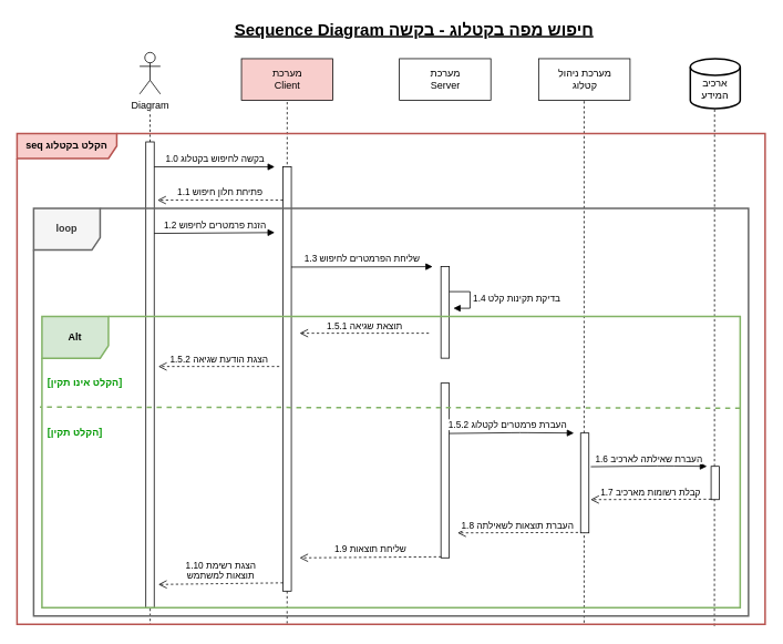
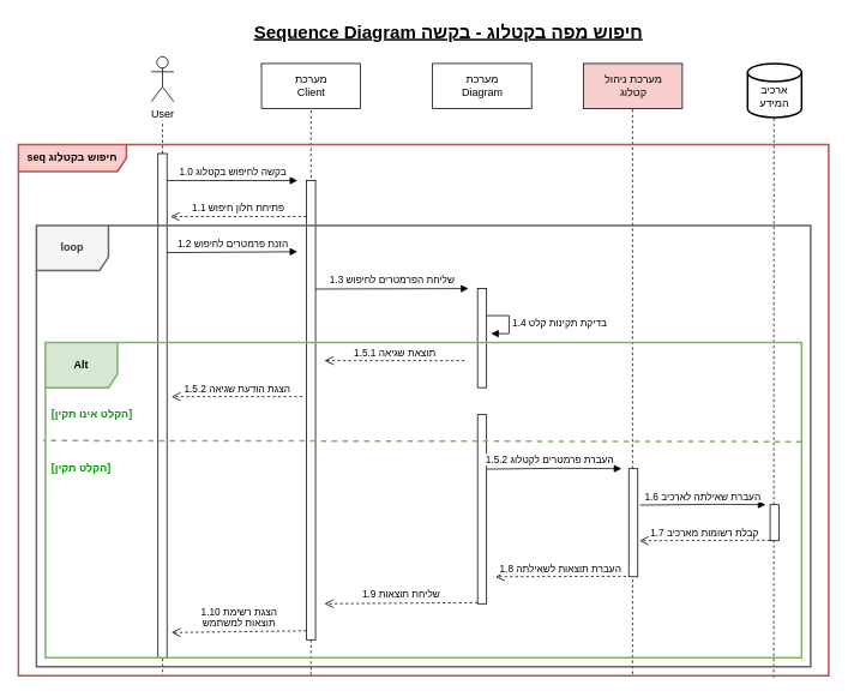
  <mxCell id="0" />
  <mxCell id="1" parent="0" />
  <mxCell id="2" value="" style="endArrow=none;dashed=1;html=1;exitX=0.5;exitY=1;exitDx=0;exitDy=0;" edge="1" parent="1"><mxGeometry width="50" height="50" relative="1" as="geometry"><mxPoint x="859.207" y="125" as="sourcePoint" /><mxPoint x="859" y="752" as="targetPoint" /></mxGeometry></mxCell>
  <mxCell id="3" value="" style="endArrow=none;dashed=1;html=1;exitX=0.5;exitY=1;exitDx=0;exitDy=0;entryX=0.758;entryY=0.998;entryDx=0;entryDy=0;entryPerimeter=0;" edge="1" parent="1" target="36"><mxGeometry width="50" height="50" relative="1" as="geometry"><mxPoint x="702.207" y="121" as="sourcePoint" /><mxPoint x="702" y="740" as="targetPoint" /></mxGeometry></mxCell>
  <mxCell id="4" value="" style="endArrow=none;dashed=1;html=1;exitX=0.5;exitY=1;exitDx=0;exitDy=0;entryX=0.178;entryY=1;entryDx=0;entryDy=0;entryPerimeter=0;" edge="1" parent="1" target="36"><mxGeometry width="50" height="50" relative="1" as="geometry"><mxPoint x="180" y="125" as="sourcePoint" /><mxPoint x="180.034" y="742.759" as="targetPoint" /></mxGeometry></mxCell>
  <mxCell id="5" value="" style="endArrow=none;dashed=1;html=1;exitX=0.5;exitY=1;exitDx=0;exitDy=0;entryX=0.361;entryY=1;entryDx=0;entryDy=0;entryPerimeter=0;" edge="1" parent="1" target="36"><mxGeometry width="50" height="50" relative="1" as="geometry"><mxPoint x="345" y="122" as="sourcePoint" /><mxPoint x="345" y="199.667" as="targetPoint" /></mxGeometry></mxCell>
- <mxCell id="6" value="מערכת ניהול&lt;br&gt;קטלוג" style="html=1;" vertex="1" parent="1"><mxGeometry x="647.5" y="70" width="110" height="50" as="geometry" /></mxCell>
- <mxCell id="7" value="Diagram" style="shape=umlActor;verticalLabelPosition=bottom;labelBackgroundColor=#ffffff;verticalAlign=top;html=1;" vertex="1" parent="1"><mxGeometry x="167.5" y="62.5" width="25" height="50" as="geometry" /></mxCell>
+ <mxCell id="6" value="מערכת ניהול&lt;br&gt;קטלוג" style="html=1;fillColor=#f8cecc;" vertex="1" parent="1"><mxGeometry x="647.5" y="70" width="110" height="50" as="geometry" /></mxCell>
+ <mxCell id="7" value="User" style="shape=umlActor;verticalLabelPosition=bottom;labelBackgroundColor=#ffffff;verticalAlign=top;html=1;" vertex="1" parent="1"><mxGeometry x="167.5" y="62.5" width="25" height="50" as="geometry" /></mxCell>
  <mxCell id="8" value="&lt;div&gt;&lt;br&gt;&lt;/div&gt;&lt;div&gt;ארכיב&lt;/div&gt;המידע" style="strokeWidth=2;html=1;shape=mxgraph.flowchart.database;whiteSpace=wrap;" vertex="1" parent="1"><mxGeometry x="830" y="70" width="60" height="60" as="geometry" /></mxCell>
- <mxCell id="9" value="מערכת&lt;br&gt;Server" style="html=1;" vertex="1" parent="1"><mxGeometry x="480" y="70" width="110" height="50" as="geometry" /></mxCell>
- <mxCell id="10" value="מערכת&lt;br&gt;Client" style="html=1;fillColor=#f8cecc;" vertex="1" parent="1"><mxGeometry x="290" y="70" width="110" height="50" as="geometry" /></mxCell>
+ <mxCell id="9" value="מערכת&lt;br&gt;Diagram" style="html=1;" vertex="1" parent="1"><mxGeometry x="480" y="70" width="110" height="50" as="geometry" /></mxCell>
+ <mxCell id="10" value="מערכת&lt;br&gt;Client" style="html=1;" vertex="1" parent="1"><mxGeometry x="290" y="70" width="110" height="50" as="geometry" /></mxCell>
  <mxCell id="11" value="" style="html=1;points=[];perimeter=orthogonalPerimeter;" vertex="1" parent="1"><mxGeometry x="175" y="170" width="10" height="560" as="geometry" /></mxCell>
  <mxCell id="12" value="" style="html=1;points=[];perimeter=orthogonalPerimeter;" vertex="1" parent="1"><mxGeometry x="340" y="200" width="10" height="510" as="geometry" /></mxCell>
  <mxCell id="13" value="" style="html=1;points=[];perimeter=orthogonalPerimeter;" vertex="1" parent="1"><mxGeometry x="530" y="320" width="10" height="110" as="geometry" /></mxCell>
  <mxCell id="14" value="" style="html=1;points=[];perimeter=orthogonalPerimeter;" vertex="1" parent="1"><mxGeometry x="698" y="520" width="10" height="120" as="geometry" /></mxCell>
  <mxCell id="15" value="1.0 בקשה לחיפוש בקטלוג" style="html=1;verticalAlign=bottom;endArrow=block;" edge="1" parent="1"><mxGeometry width="80" relative="1" as="geometry"><mxPoint x="185" y="200" as="sourcePoint" /><mxPoint x="330" y="200" as="targetPoint" /></mxGeometry></mxCell>
  <mxCell id="16" value="1.1 פתיחת חלון חיפוש" style="html=1;verticalAlign=bottom;endArrow=open;dashed=1;endSize=8;" edge="1" parent="1"><mxGeometry relative="1" as="geometry"><mxPoint x="340" y="240" as="sourcePoint" /><mxPoint x="189" y="240" as="targetPoint" /></mxGeometry></mxCell>
  <mxCell id="17" value="1.2 הזנת פרמטרים לחיפוש" style="html=1;verticalAlign=bottom;endArrow=block;" edge="1" parent="1"><mxGeometry width="80" relative="1" as="geometry"><mxPoint x="185" y="280" as="sourcePoint" /><mxPoint x="330" y="279" as="targetPoint" /></mxGeometry></mxCell>
  <mxCell id="18" value="1.3 שליחת הפרמטרים לחיפוש" style="html=1;verticalAlign=bottom;endArrow=block;" edge="1" parent="1"><mxGeometry width="80" relative="1" as="geometry"><mxPoint x="350" y="320.5" as="sourcePoint" /><mxPoint x="520" y="320" as="targetPoint" /></mxGeometry></mxCell>
  <mxCell id="19" value="1.4 בדיקת תקינות קלט" style="edgeStyle=orthogonalEdgeStyle;html=1;align=left;spacingLeft=2;endArrow=block;rounded=0;entryX=1;entryY=0;" edge="1" parent="1"><mxGeometry relative="1" as="geometry"><mxPoint x="540" y="350" as="sourcePoint" /><Array as="points"><mxPoint x="565" y="350" /></Array><mxPoint x="545" y="370" as="targetPoint" /></mxGeometry></mxCell>
  <mxCell id="20" value="1.5.1 תוצאת שגיאה" style="html=1;verticalAlign=bottom;endArrow=open;dashed=1;endSize=8;" edge="1" parent="1"><mxGeometry relative="1" as="geometry"><mxPoint x="515.5" y="400" as="sourcePoint" /><mxPoint x="360" y="400" as="targetPoint" /></mxGeometry></mxCell>
  <mxCell id="21" value="1.5.2 הצגת הודעת שגיאה" style="html=1;verticalAlign=bottom;endArrow=open;dashed=1;endSize=8;" edge="1" parent="1"><mxGeometry relative="1" as="geometry"><mxPoint x="335.5" y="440" as="sourcePoint" /><mxPoint x="190" y="440" as="targetPoint" /></mxGeometry></mxCell>
  <mxCell id="22" value="" style="html=1;points=[];perimeter=orthogonalPerimeter;" vertex="1" parent="1"><mxGeometry x="530" y="460" width="10" height="210" as="geometry" /></mxCell>
  <mxCell id="23" value="1.6 העברת שאילתה לארכיב" style="html=1;verticalAlign=bottom;endArrow=block;exitX=1.231;exitY=0.337;exitDx=0;exitDy=0;exitPerimeter=0;" edge="1" parent="1" source="14"><mxGeometry width="80" relative="1" as="geometry"><mxPoint x="715" y="560.5" as="sourcePoint" /><mxPoint x="850" y="560" as="targetPoint" /><Array as="points"><mxPoint x="800" y="559.5" /></Array></mxGeometry></mxCell>
  <mxCell id="24" value="1.5.2 העברת פרמטרים לקטלוג" style="html=1;verticalAlign=bottom;endArrow=block;" edge="1" parent="1"><mxGeometry x="0.133" y="-15" width="80" relative="1" as="geometry"><mxPoint x="540" y="520.5" as="sourcePoint" /><mxPoint x="690" y="520" as="targetPoint" /><Array as="points"><mxPoint x="625" y="519.5" /></Array><mxPoint x="-15" y="-15" as="offset" /></mxGeometry></mxCell>
  <mxCell id="25" value="" style="html=1;points=[];perimeter=orthogonalPerimeter;" vertex="1" parent="1"><mxGeometry x="855" y="560" width="10" height="40" as="geometry" /></mxCell>
  <mxCell id="26" value="1.7 קבלת רשומות מארכיב" style="html=1;verticalAlign=bottom;endArrow=open;dashed=1;endSize=8;" edge="1" parent="1"><mxGeometry relative="1" as="geometry"><mxPoint x="855" y="599.5" as="sourcePoint" /><mxPoint x="710" y="600" as="targetPoint" /></mxGeometry></mxCell>
  <mxCell id="27" value="1.8 העברת תוצאות לשאילתה " style="html=1;verticalAlign=bottom;endArrow=open;dashed=1;endSize=8;" edge="1" parent="1"><mxGeometry relative="1" as="geometry"><mxPoint x="695" y="639.5" as="sourcePoint" /><mxPoint x="550" y="640" as="targetPoint" /></mxGeometry></mxCell>
  <mxCell id="28" value="1.9 שליחת תוצאות" style="html=1;verticalAlign=bottom;endArrow=open;dashed=1;endSize=8;exitX=0.031;exitY=0.994;exitDx=0;exitDy=0;exitPerimeter=0;" edge="1" parent="1" source="22"><mxGeometry relative="1" as="geometry"><mxPoint x="525" y="669.5" as="sourcePoint" /><mxPoint x="360" y="670" as="targetPoint" /></mxGeometry></mxCell>
  <mxCell id="29" value="1.10 הצגת רשימת&lt;br&gt; תוצאות למשתמש" style="html=1;verticalAlign=bottom;endArrow=open;dashed=1;endSize=8;exitX=0.031;exitY=0.994;exitDx=0;exitDy=0;exitPerimeter=0;" edge="1" parent="1"><mxGeometry relative="1" as="geometry"><mxPoint x="340" y="700.071" as="sourcePoint" /><mxPoint x="190" y="702" as="targetPoint" /></mxGeometry></mxCell>
  <mxCell id="30" value="" style="endArrow=none;dashed=1;html=1;entryX=-0.003;entryY=0.311;entryDx=0;entryDy=0;entryPerimeter=0;fillColor=#d5e8d4;strokeColor=#82b366;strokeWidth=2;" edge="1" parent="1" target="34"><mxGeometry width="50" height="50" relative="1" as="geometry"><mxPoint x="890" y="490" as="sourcePoint" /><mxPoint x="79.882" y="488.588" as="targetPoint" /></mxGeometry></mxCell>
  <mxCell id="31" value="[הקלט אינו תקין]" style="text;html=1;resizable=0;points=[];autosize=1;align=left;verticalAlign=top;spacingTop=-4;fontStyle=1;fontColor=#009900;" vertex="1" parent="1"><mxGeometry x="55" y="450" width="90" height="20" as="geometry" /></mxCell>
  <mxCell id="32" value="[הקלט תקין]" style="text;html=1;resizable=0;points=[];autosize=1;align=left;verticalAlign=top;spacingTop=-4;fontStyle=1;fontColor=#009900;" vertex="1" parent="1"><mxGeometry x="55" y="510" width="70" height="20" as="geometry" /></mxCell>
  <mxCell id="33" value="&lt;div style=&quot;font-size: 20px;&quot; align=&quot;right&quot;&gt;Sequence Diagram חיפוש מפה בקטלוג - בקשה&lt;br style=&quot;font-size: 20px;&quot;&gt;&lt;/div&gt;" style="text;html=1;resizable=0;points=[];autosize=1;align=left;verticalAlign=top;spacingTop=-4;fontColor=#000000;fontStyle=5;fontSize=20;" vertex="1" parent="1"><mxGeometry x="280" y="20" width="270" height="20" as="geometry" /></mxCell>
  <mxCell id="34" value="Alt" style="shape=umlFrame;whiteSpace=wrap;html=1;width=80;height=50;fillColor=#d5e8d4;strokeColor=#82b366;strokeWidth=2;fontStyle=1" vertex="1" parent="1"><mxGeometry x="50" y="380" width="840" height="350" as="geometry" /></mxCell>
  <mxCell id="35" value="loop" style="shape=umlFrame;whiteSpace=wrap;html=1;width=80;height=50;fillColor=#f5f5f5;strokeColor=#666666;fontColor=#333333;strokeWidth=2;fontStyle=1" vertex="1" parent="1"><mxGeometry x="40" y="250" width="860" height="490" as="geometry" /></mxCell>
- <mxCell id="36" value="seq הקלט בקטלוג" style="shape=umlFrame;whiteSpace=wrap;html=1;width=120;height=30;fillColor=#f8cecc;strokeColor=#b85450;strokeWidth=2;fontStyle=1" vertex="1" parent="1"><mxGeometry x="20" y="160" width="900" height="590" as="geometry" /></mxCell>
+ <mxCell id="36" value="seq חיפוש בקטלוג" style="shape=umlFrame;whiteSpace=wrap;html=1;width=120;height=30;fillColor=#f8cecc;strokeColor=#b85450;strokeWidth=2;fontStyle=1" vertex="1" parent="1"><mxGeometry x="20" y="160" width="900" height="590" as="geometry" /></mxCell>
